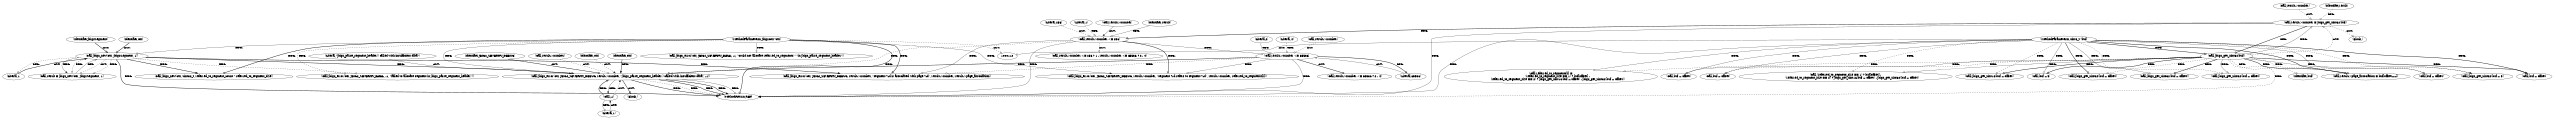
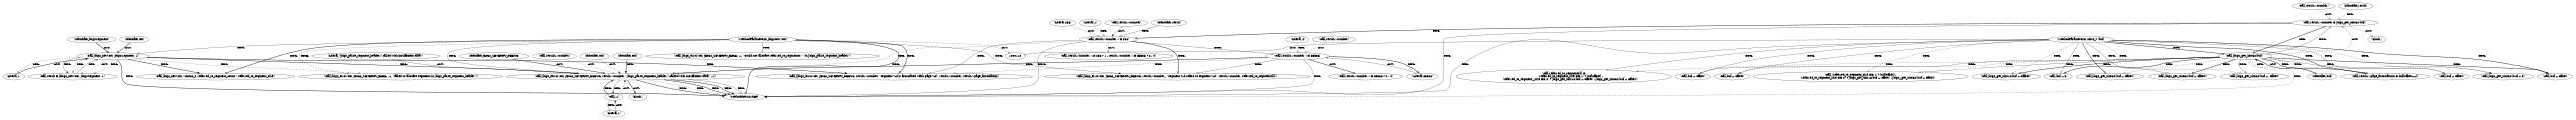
  digraph {
    edge [arrowhead=odot style=solid]
    n1 [label="(Call,jbig2_error(ctx, JBIG2_SEVERITY_DEBUG, result->number, \"jbig2_parse_segment_header() called with insufficient data\", -1))"]
    n2 [label="(Call,-1)"]
    n3 [label="(Block,)"]
    n4 [label="(MethodReturn,RET)"]
    n5 [label="(Literal,1)"]
    n6 [label="(Call,jbig2_new(ctx, Jbig2Segment, 1))"]
    n7 [label="(Call,jbig2_error(ctx, JBIG2_SEVERITY_DEBUG, result->number, \"segment %d is associated with page %d\", result->number, result->page_association))"]
    n8 [label="(Literal,1)"]
    n9 [label="(Call,jbig2_error(ctx, JBIG2_SEVERITY_FATAL, -1, \"failed to allocate segment in jbig2_parse_segment_header\"))"]
    n10 [label="(Call,jbig2_new(ctx, uint32_t, referred_to_segment_count * referred_to_segment_size))"]
    n11 [label="(Call,result = jbig2_new(ctx, Jbig2Segment, 1))"]
    n12 [label="(MethodParameterIn,Jbig2Ctx *ctx)"]
    n13 [label="(Call,jbig2_error(ctx, JBIG2_SEVERITY_FATAL, -1, \"could not allocate referred_to_segments \" \"in jbig2_parse_segment_header\"))"]
    n14 [label="(Call,jbig2_error(ctx, JBIG2_SEVERITY_DEBUG, result->number, \"segment %d refers to segment %d\", result->number, referred_to_segments[i]))"]
    1000112
    n16 [label="(Call,result->number <= 65536)"]
    n17 [label="(Literal,65536)"]
    n18 [label="(Call,result->number <= 65536 ? 2 : 4)"]
    n19 [label="(Call,result->number <= 256)"]
    n20 [label="(Call,result->number <= 256 ? 1 : result->number <= 65536 ? 2 : 4)"]
    n21 [label="(Literal,256)"]
    n22 [label="(Call,result->number = jbig2_get_uint32(buf))"]
    n23 [label="(Call,jbig2_get_uint32(buf))"]
    n24 [label="(Block,)"]
    n25 [label="(Call,jbig2_get_uint32(buf + 5))"]
    n26 [label="(Call,(referred_to_segment_size == 1) ? buf[offset] :\n                (referred_to_segment_size == 2) ? jbig2_get_uint16(buf + offset) : jbig2_get_uint32(buf + offset))"]
    n27 [label="(Call,buf + offset)"]
    n28 [label="(Call,jbig2_get_uint32(buf + offset))"]
    n29 [label="(Call,jbig2_get_uint16(buf + offset))"]
    n30 [label="(Identifier,buf)"]
    n31 [label="(Call,buf + offset)"]
    n32 [label="(Call,jbig2_get_uint32(buf + offset))"]
    n33 [label="(Call,jbig2_get_uint32(buf + offset))"]
    n34 [label="(Call,result->page_association = buf[offset++])"]
    n35 [label="(Call,buf + 5)"]
    n36 [label="(Call,referred_to_segments[i] =\n                (referred_to_segment_size == 1) ? buf[offset] :\n                (referred_to_segment_size == 2) ? jbig2_get_uint16(buf + offset) : jbig2_get_uint32(buf + offset))"]
    n37 [label="(Call,buf + offset)"]
    n38 [label="(Call,buf + offset)"]
    n39 [label="(MethodParameterIn,uint8_t *buf)"]
    n40 [label="(Identifier,Jbig2Segment)"]
    n41 [label="(Identifier,ctx)"]
    n42 [label="(Literal,\"jbig2_parse_segment_header() called with insufficient data\")"]
    n43 [label="(Literal,1)"]
    n44 [label="(Literal,4)"]
    n45 [label="(Call,result->number)"]
    n46 [label="(Call,result->number)"]
    n47 [label="(Identifier,result)"]
-   n48 [label="(Literal,2)"]
    n49 [label="(Identifier,JBIG2_SEVERITY_DEBUG)"]
    n50 [label="(Call,result->number)"]
    n51 [label="(Identifier,result)"]
    n52 [label="(Identifier,ctx)"]
    n53 [label="(Call,result->number)"]
    n54 [label="(Identifier,ctx)"]
    n1 -> n2 [arrowhead=normal label="CFG: "]
    n1 -> n3 [arrowhead=onormal label="AST: " style=bold]
    n1 -> n4 [label="DDG: "]
    n1 -> n4 [arrowhead=onormal label="DDG: " style=bold]
    n1 -> n4 [arrowhead=normal label="DDG: " style=dashed]
    n1 -> n4 [arrowhead=onormal label="DDG: " style=bold]
    n1 -> n4 [arrowhead=normal label="DDG: " style=bold]
    n2 -> n1 [arrowhead=normal label="AST: " style=dashed]
    n2 -> n1 [arrowhead=onormal label="DDG: " style=bold]
    n2 -> n5 [label="CFG: "]
    n5 -> n2 [arrowhead=normal label="AST: "]
    n6 -> n1 [arrowhead=onormal label="DDG: " style=bold]
    n6 -> n4 [arrowhead=normal label="DDG: " style=bold]
    n6 -> n7 [arrowhead=normal label="DDG: " style=bold]
    n6 -> n8 [arrowhead=onormal label="CFG: " style=dashed]
    n6 -> n9 [label="DDG: " style=dashed]
    n6 -> n10 [arrowhead=normal label="DDG: " style=bold]
    n6 -> n11 [label="AST: " style=dashed]
    n6 -> n11 [arrowhead=onormal label="DDG: " style=dashed]
    n6 -> n11 [arrowhead=normal label="DDG: "]
    n6 -> n11 [arrowhead=onormal label="DDG: " style=dashed]
    n8 -> n6 [arrowhead=normal label="AST: " style=bold]
    n11 -> n6 [arrowhead=onormal label="CFG: "]
    n12 -> n1 [arrowhead=onormal label="DDG: "]
    n12 -> n4 [label="DDG: " style=bold]
    n12 -> n6 [label="DDG: "]
    n12 -> n7 [arrowhead=onormal label="DDG: " style=bold]
    n12 -> n9 [label="DDG: " style=dashed]
    n12 -> n10 [label="DDG: " style=bold]
    n12 -> n13 [arrowhead=onormal label="DDG: "]
    n12 -> n14 [arrowhead=normal label="DDG: "]
    n12 -> 1000112 [arrowhead=onormal label="AST: " style=dashed]
    n16 -> n1 [label="DDG: " style=bold]
    n16 -> n4 [label="DDG: "]
    n16 -> n7 [label="DDG: " style=dashed]
    n16 -> n14 [arrowhead=onormal label="DDG: "]
    n16 -> n17 [arrowhead=onormal label="CFG: " style=bold]
    n16 -> n18 [label="AST: " style=bold]
    n17 -> n16 [arrowhead=onormal label="AST: "]
    n19 -> n1 [label="DDG: " style=dashed]
    n19 -> n4 [arrowhead=normal label="DDG: "]
    n19 -> n7 [arrowhead=onormal label="DDG: "]
    n19 -> n14 [label="DDG: " style=bold]
    n19 -> n16 [label="DDG: "]
    n19 -> n20 [arrowhead=onormal label="AST: " style=dashed]
    n21 -> n19 [arrowhead=onormal label="AST: " style=dashed]
    n22 -> n4 [arrowhead=onormal label="DDG: "]
    n22 -> n19 [label="DDG: " style=bold]
    n22 -> n23 [label="CFG: " style=bold]
    n22 -> n24 [label="AST: " style=dashed]
    n23 -> n4 [arrowhead=normal label="DDG: " style=dashed]
    n23 -> n22 [arrowhead=onormal label="AST: " style=dashed]
    n23 -> n22 [arrowhead=onormal label="DDG: "]
    n23 -> n25 [arrowhead=normal label="DDG: "]
    n23 -> n26 [arrowhead=onormal label="DDG: "]
    n23 -> n27 [arrowhead=onormal label="DDG: " style=dashed]
    n23 -> n28 [label="DDG: " style=bold]
    n23 -> n29 [label="DDG: " style=bold]
    n23 -> n30 [label="CFG: " style=dashed]
    n23 -> n31 [arrowhead=onormal label="DDG: "]
    n23 -> n32 [label="DDG: " style=dashed]
    n23 -> n33 [arrowhead=onormal label="DDG: "]
    n23 -> n34 [label="DDG: " style=bold]
    n23 -> n35 [arrowhead=onormal label="DDG: " style=bold]
    n23 -> n36 [arrowhead=onormal label="DDG: " style=dashed]
    n23 -> n37 [arrowhead=onormal label="DDG: " style=dashed]
    n23 -> n38 [arrowhead=onormal label="DDG: " style=bold]
+   n30 -> n23 [arrowhead=normal label="AST: " style=bold]
    n39 -> n4 [arrowhead=normal label="DDG: "]
    n39 -> 1000112 [label="AST: "]
    n39 -> n23 [arrowhead=onormal label="DDG: " style=bold]
    n39 -> n25 [arrowhead=onormal label="DDG: " style=dashed]
    n39 -> n26 [label="DDG: " style=dashed]
    n39 -> n27 [arrowhead=onormal label="DDG: "]
    n39 -> n28 [label="DDG: "]
    n39 -> n29 [label="DDG: " style=dashed]
    n39 -> n31 [label="DDG: "]
    n39 -> n32 [label="DDG: " style=bold]
    n39 -> n33 [label="DDG: " style=dashed]
    n39 -> n34 [arrowhead=onormal label="DDG: " style=bold]
    n39 -> n35 [label="DDG: "]
    n39 -> n36 [label="DDG: "]
    n39 -> n37 [label="DDG: "]
    n39 -> n38 [arrowhead=onormal label="DDG: " style=bold]
    n40 -> n6 [arrowhead=onormal label="AST: " style=bold]
    n41 -> n1 [arrowhead=normal label="AST: " style=dashed]
    n42 -> n1 [arrowhead=normal label="AST: "]
    n43 -> n19 [arrowhead=onormal label="CFG: " style=dashed]
    n44 -> n16 [label="CFG: " style=dashed]
    n45 -> n19 [arrowhead=normal label="AST: "]
    n46 -> n16 [label="AST: " style=dashed]
    n47 -> n19 [arrowhead=onormal label="CFG: "]
-   n48 -> n16 [label="CFG: "]
    n49 -> n1 [label="AST: " style=bold]
    n50 -> n22 [arrowhead=onormal label="AST: " style=dashed]
    n51 -> n22 [label="CFG: " style=dashed]
    n52 -> n6 [label="AST: " style=bold]
    n53 -> n1 [label="AST: " style=dashed]
    n54 -> n1 [arrowhead=normal label="CFG: " style=bold]
  }
